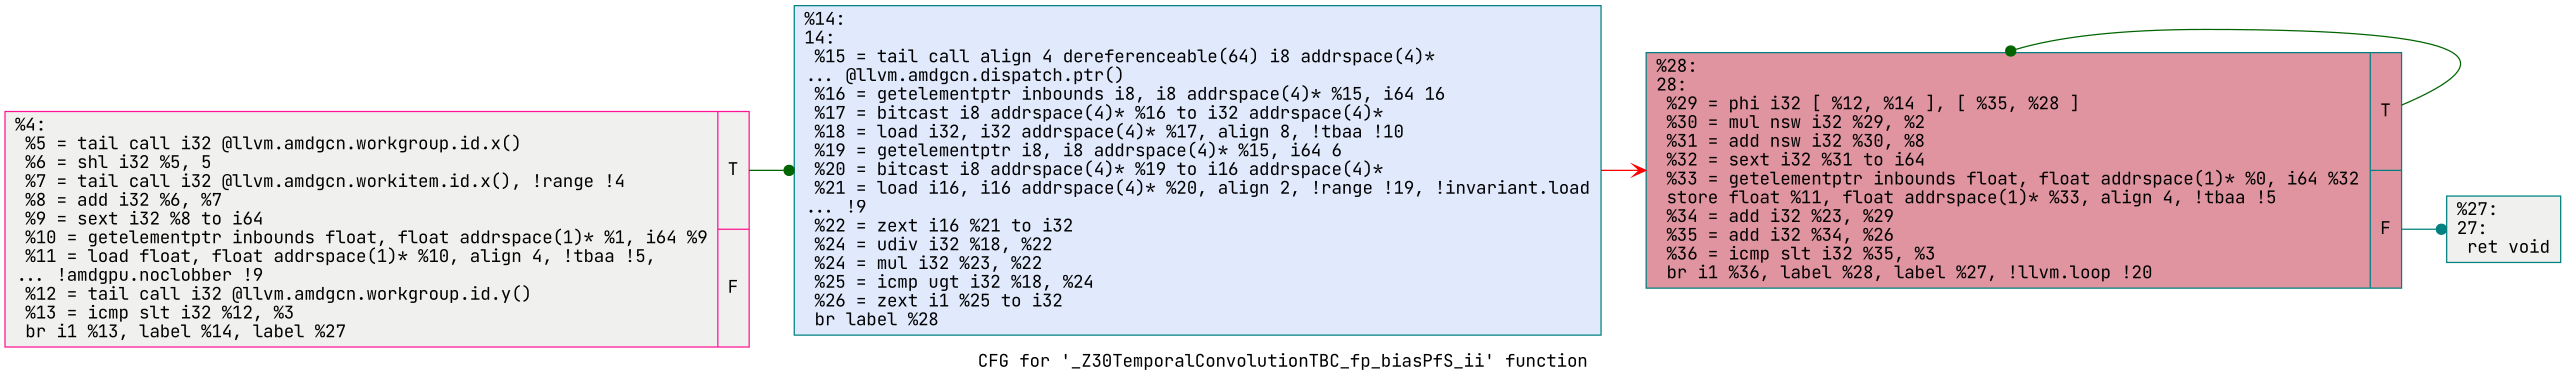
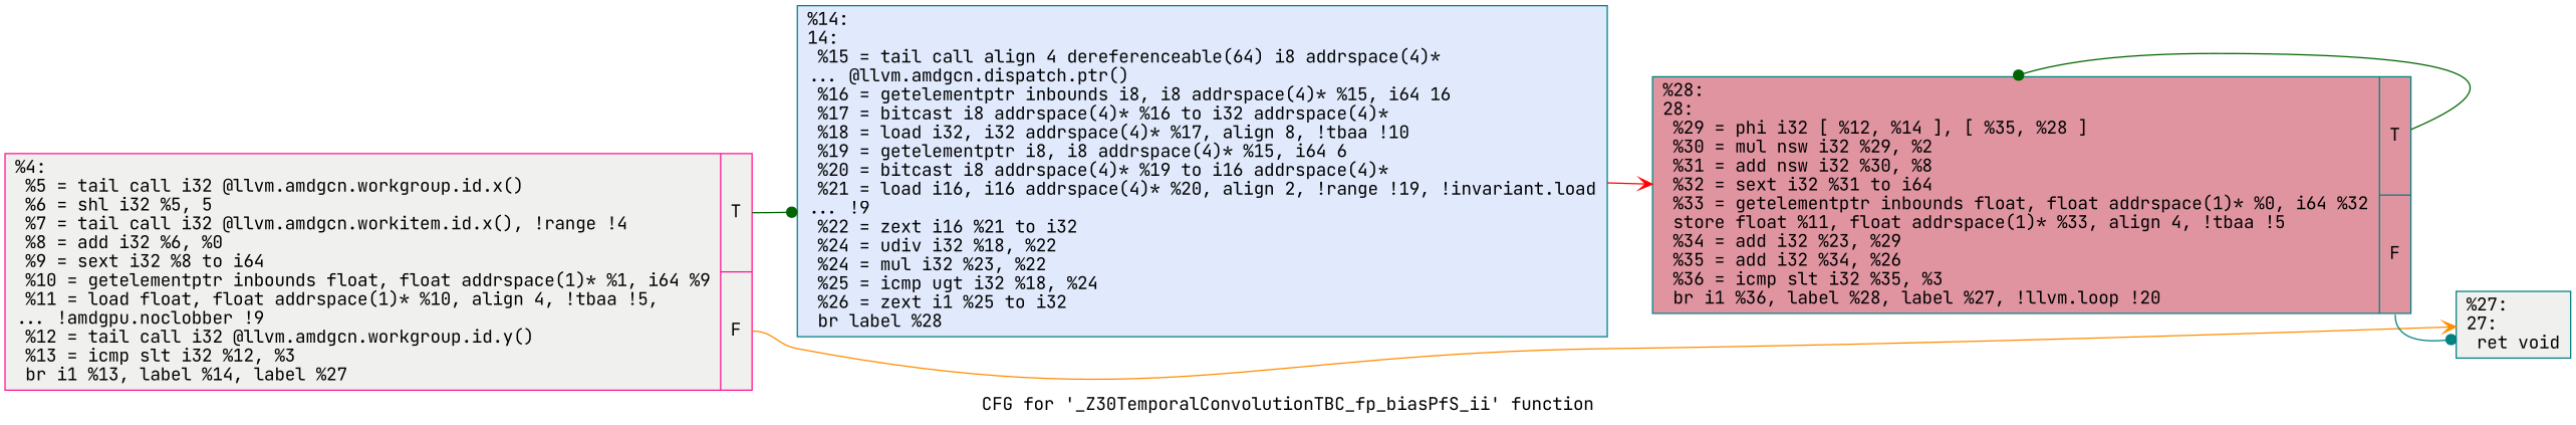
  digraph {
    fontname="JetBrains Mono"
    label="CFG for '_Z30TemporalConvolutionTBC_fp_biasPfS_ii' function"
    rankdir=LR
    node [color=teal fillcolor="#dedcdb70" fontname="JetBrains Mono" shape=record style=filled]
    edge [arrowhead=dot color=darkgreen fontname="JetBrains Mono" tailport=s0]
-   n1 [color=deeppink label="{%4:\l  %5 = tail call i32 @llvm.amdgcn.workgroup.id.x()\l  %6 = shl i32 %5, 5\l  %7 = tail call i32 @llvm.amdgcn.workitem.id.x(), !range !4\l  %8 = add i32 %6, %7\l  %9 = sext i32 %8 to i64\l  %10 = getelementptr inbounds float, float addrspace(1)* %1, i64 %9\l  %11 = load float, float addrspace(1)* %10, align 4, !tbaa !5,\l... !amdgpu.noclobber !9\l  %12 = tail call i32 @llvm.amdgcn.workgroup.id.y()\l  %13 = icmp slt i32 %12, %3\l  br i1 %13, label %14, label %27\l|{<s0>T|<s1>F}}"]
+   n1 [color=deeppink label="{%4:\l  %5 = tail call i32 @llvm.amdgcn.workgroup.id.x()\l  %6 = shl i32 %5, 5\l  %7 = tail call i32 @llvm.amdgcn.workitem.id.x(), !range !4\l  %8 = add i32 %6, %0\l  %9 = sext i32 %8 to i64\l  %10 = getelementptr inbounds float, float addrspace(1)* %1, i64 %9\l  %11 = load float, float addrspace(1)* %10, align 4, !tbaa !5,\l... !amdgpu.noclobber !9\l  %12 = tail call i32 @llvm.amdgcn.workgroup.id.y()\l  %13 = icmp slt i32 %12, %3\l  br i1 %13, label %14, label %27\l|{<s0>T|<s1>F}}"]
    n2 [fillcolor="#b9d0f970" label="{%14:\l14:                                               \l  %15 = tail call align 4 dereferenceable(64) i8 addrspace(4)*\l... @llvm.amdgcn.dispatch.ptr()\l  %16 = getelementptr inbounds i8, i8 addrspace(4)* %15, i64 16\l  %17 = bitcast i8 addrspace(4)* %16 to i32 addrspace(4)*\l  %18 = load i32, i32 addrspace(4)* %17, align 8, !tbaa !10\l  %19 = getelementptr i8, i8 addrspace(4)* %15, i64 6\l  %20 = bitcast i8 addrspace(4)* %19 to i16 addrspace(4)*\l  %21 = load i16, i16 addrspace(4)* %20, align 2, !range !19, !invariant.load\l... !9\l  %22 = zext i16 %21 to i32\l  %24 = udiv i32 %18, %22\l  %24 = mul i32 %23, %22\l  %25 = icmp ugt i32 %18, %24\l  %26 = zext i1 %25 to i32\l  br label %28\l}"]
    n3 [label="{%27:\l27:                                               \l  ret void\l}"]
    n4 [fillcolor="#b70d2870" label="{%28:\l28:                                               \l  %29 = phi i32 [ %12, %14 ], [ %35, %28 ]\l  %30 = mul nsw i32 %29, %2\l  %31 = add nsw i32 %30, %8\l  %32 = sext i32 %31 to i64\l  %33 = getelementptr inbounds float, float addrspace(1)* %0, i64 %32\l  store float %11, float addrspace(1)* %33, align 4, !tbaa !5\l  %34 = add i32 %23, %29\l  %35 = add i32 %34, %26\l  %36 = icmp slt i32 %35, %3\l  br i1 %36, label %28, label %27, !llvm.loop !20\l|{<s0>T|<s1>F}}"]
    n1 -> n2
+   n1 -> n3 [arrowhead=vee color=darkorange tailport=s1]
    n2 -> n4 [arrowhead=vee color=red]
    n4 -> n3 [color=teal tailport=s1]
    n4 -> n4
  }
